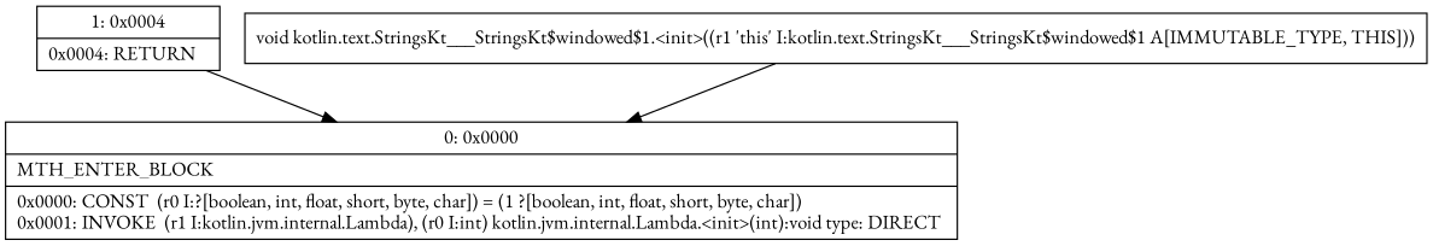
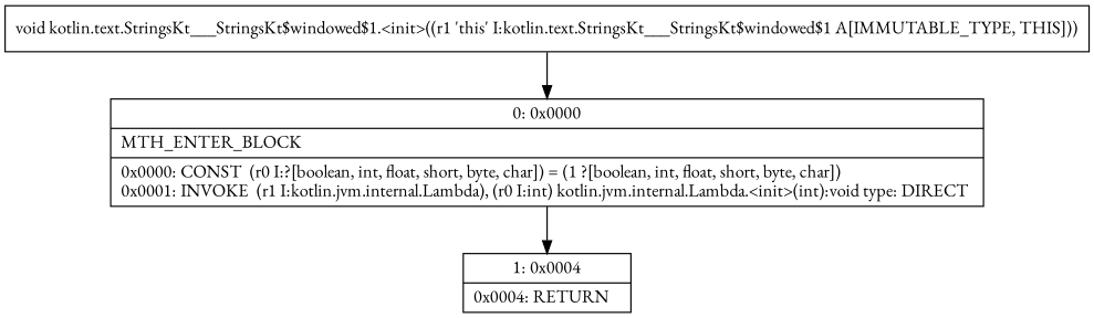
  digraph {
    fontname="EB Garamond"
    node [shape=record fontname="EB Garamond"]
    edge [fontname="EB Garamond"]
    n1 [label="{0\:\ 0x0000|MTH_ENTER_BLOCK\l|0x0000: CONST  (r0 I:?[boolean, int, float, short, byte, char]) = (1 ?[boolean, int, float, short, byte, char]) \l0x0001: INVOKE  (r1 I:kotlin.jvm.internal.Lambda), (r0 I:int) kotlin.jvm.internal.Lambda.\<init\>(int):void type: DIRECT \l}"]
    n2 [label="{1\:\ 0x0004|0x0004: RETURN   \l}"]
    n3 [label="{void kotlin.text.StringsKt___StringsKt$windowed$1.\<init\>((r1 'this' I:kotlin.text.StringsKt___StringsKt$windowed$1 A[IMMUTABLE_TYPE, THIS])) }"]
-   n2 -> n1
+   n1 -> n2
    n3 -> n1
  }
